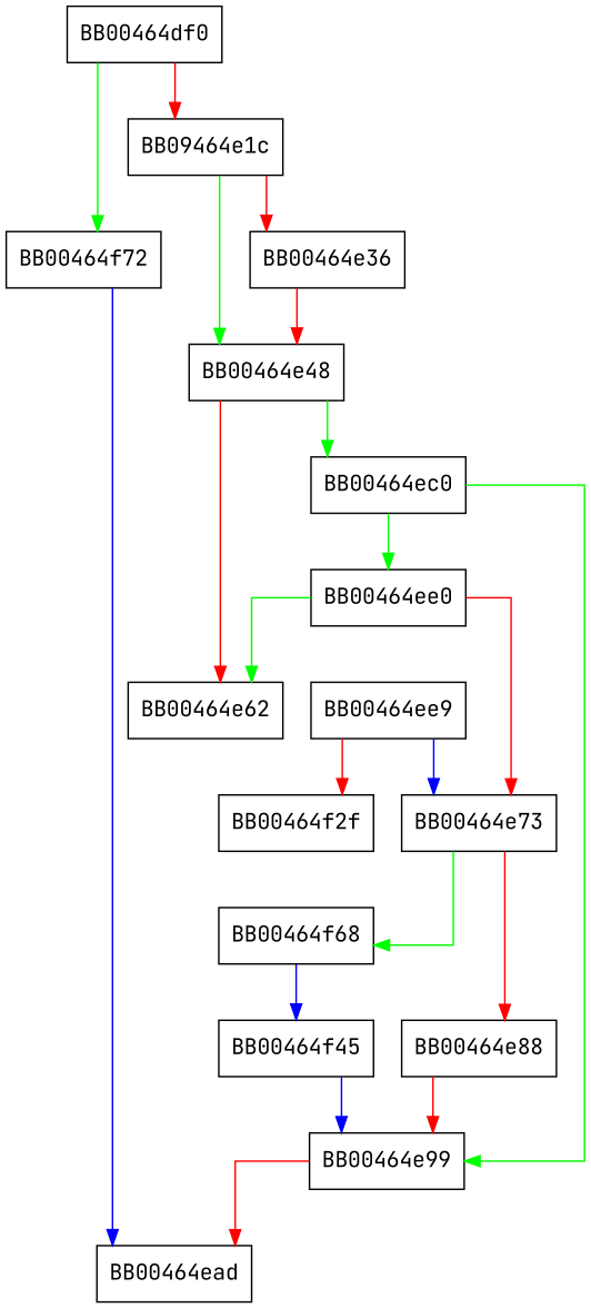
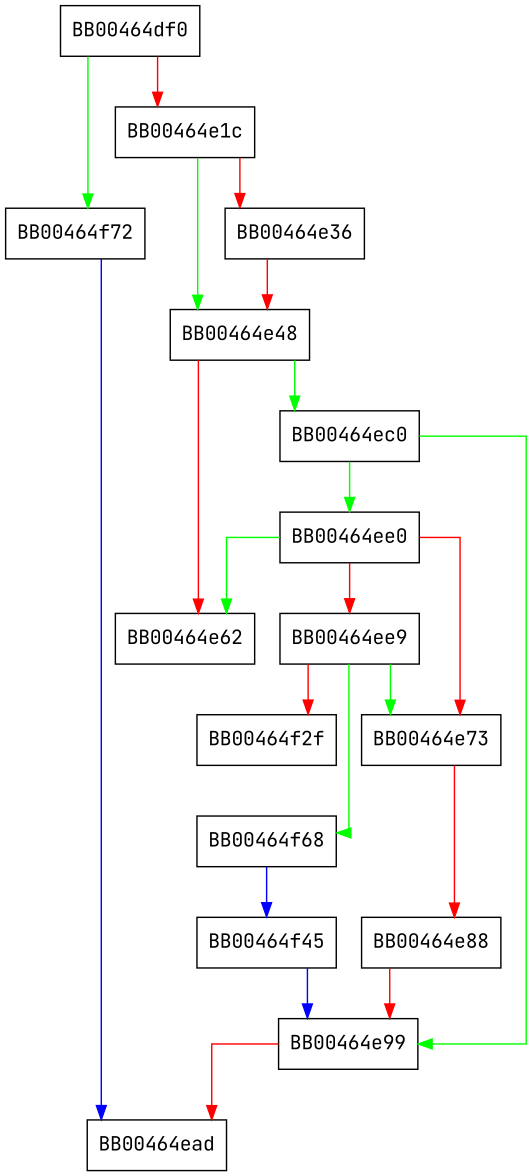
  digraph {
    fontname="JetBrains Mono"
    splines=ortho
    node [fontname="JetBrains Mono" shape=box]
    edge [color=red fontname="JetBrains Mono"]
    BB00464df0
    BB00464f72
-   BB00464e1c [label=BB09464e1c]
+   BB00464e1c
    BB00464ead
    BB00464e48
    BB00464e36
    BB00464ec0
    BB00464e62
    BB00464e99
    BB00464ee0
    BB00464e73
    BB00464ee9
    BB00464f68
    BB00464e88
    BB00464f45
    BB00464f2f
    BB00464df0 -> BB00464f72 [color=green]
    BB00464df0 -> BB00464e1c
    BB00464f72 -> BB00464ead [color=blue]
    BB00464e1c -> BB00464e48 [color=green]
    BB00464e1c -> BB00464e36
    BB00464e48 -> BB00464ec0 [color=green]
    BB00464e48 -> BB00464e62
    BB00464e36 -> BB00464e48
    BB00464ec0 -> BB00464e99 [color=green]
    BB00464ec0 -> BB00464ee0 [color=green]
    BB00464e99 -> BB00464ead
    BB00464ee0 -> BB00464e62 [color=green]
    BB00464ee0 -> BB00464e73
-   BB00464e73 -> BB00464f68 [color=green]
+   BB00464ee0 -> BB00464ee9
+   BB00464ee9 -> BB00464f68 [color=green]
    BB00464e73 -> BB00464e88
-   BB00464ee9 -> BB00464e73 [color=blue]
+   BB00464ee9 -> BB00464e73 [color=green]
    BB00464ee9 -> BB00464f2f
    BB00464f68 -> BB00464f45 [color=blue]
    BB00464e88 -> BB00464e99
    BB00464f45 -> BB00464e99 [color=blue]
  }
